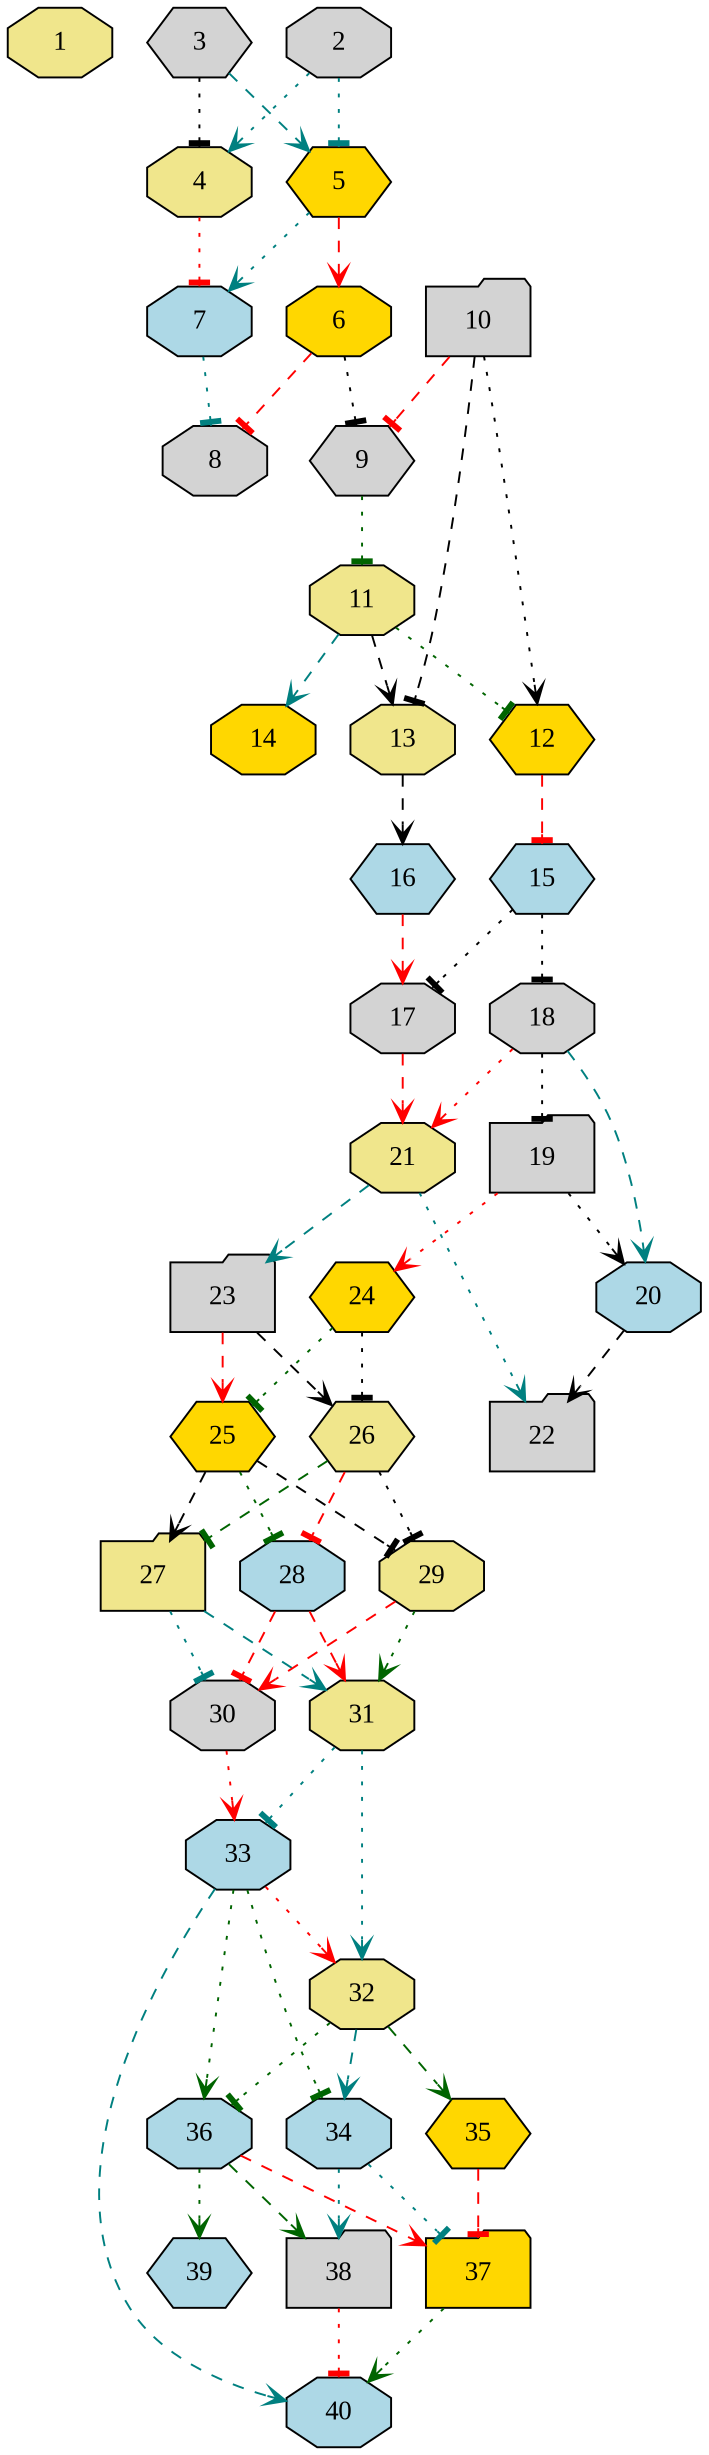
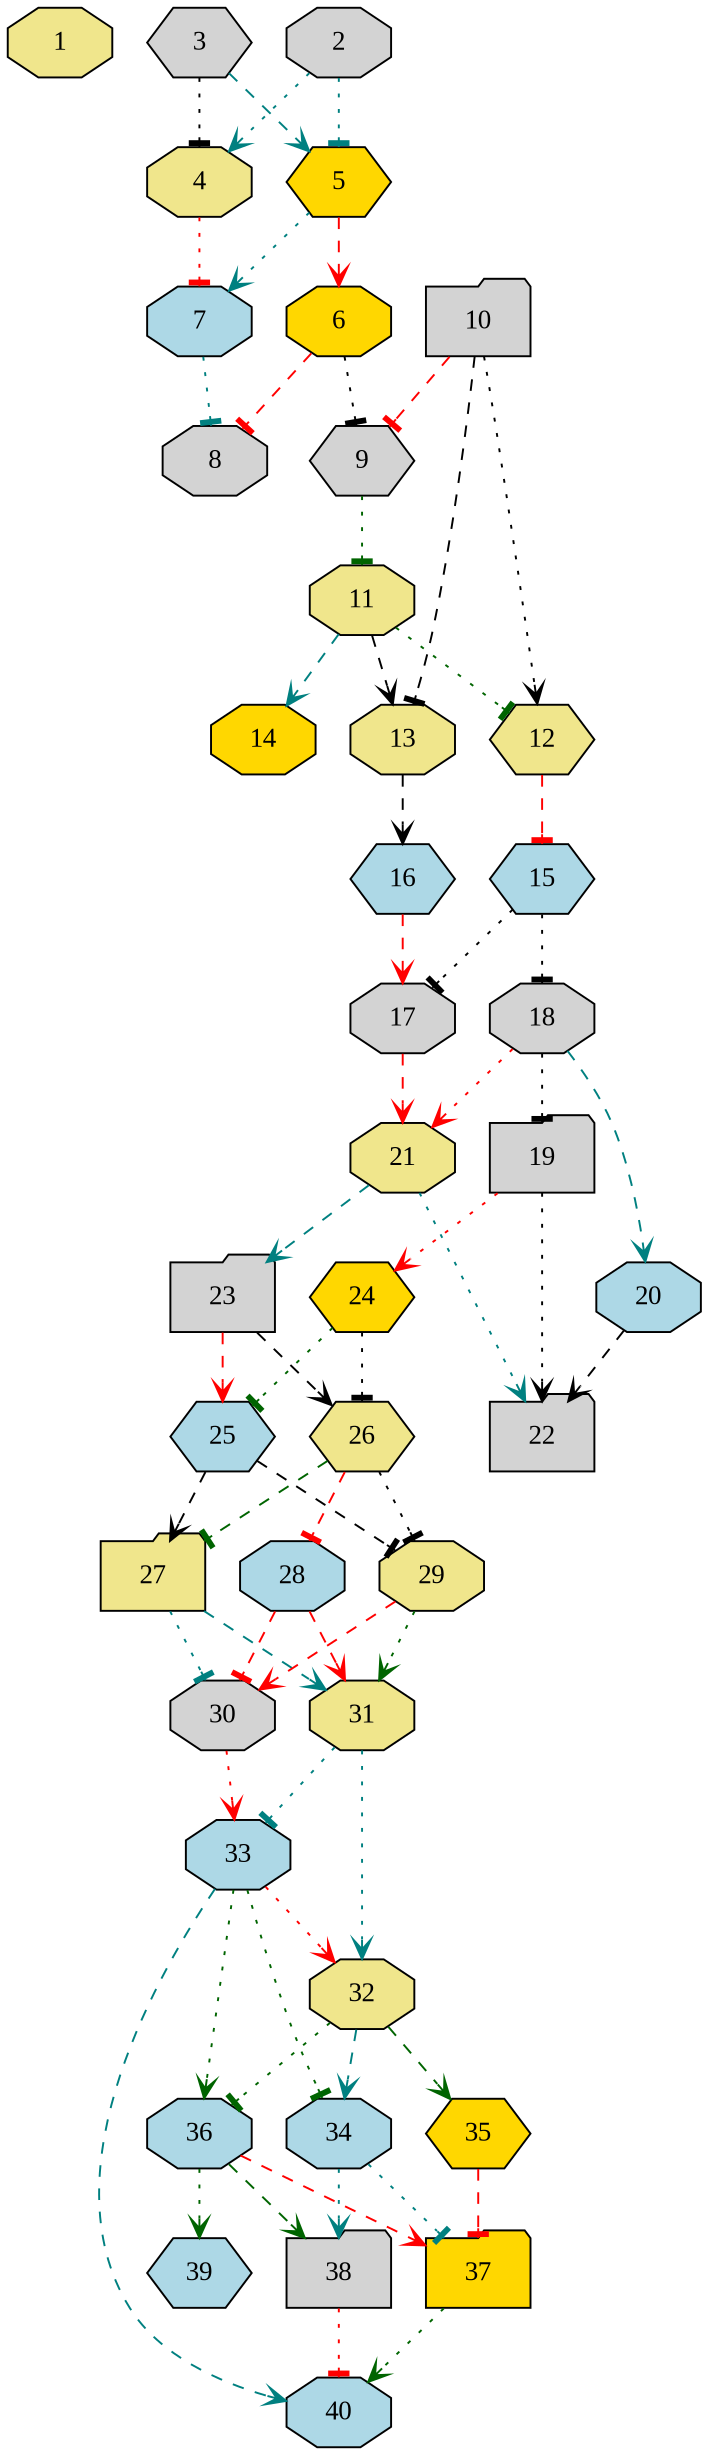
  digraph {
    fontname="Liberation Serif"
    node [alpha=0.11 expect_size=15794176 fillcolor=lightgrey fontname="Liberation Serif" shape=octagon style=filled]
    edge [arrowhead=vee color=red fontname="Liberation Serif" style=dotted]
    1 [alpha=0.07 expect_size=7450624 fillcolor=khaki]
    2 [expect_size=46769152]
    4 [alpha=0.13 expect_size=10465280 fillcolor=khaki]
    5 [alpha=0.07 expect_size=40062976 fillcolor=gold shape=hexagon]
    7 [alpha=0.14 expect_size=25336832 fillcolor=lightblue]
    6 [alpha=0.13 expect_size=6991872 fillcolor=gold]
    8 [alpha=0.04 expect_size=46068736]
    9 [alpha=0.12 expect_size=15966208 shape=hexagon]
    3 [alpha=0.09 expect_size=8475648 shape=hexagon]
    11 [alpha=0.04 expect_size=20276224 fillcolor=khaki]
    10 [alpha=0.02 expect_size=34684928 shape=folder]
-   12 [alpha=0.13 expect_size=37361664 fillcolor=gold shape=hexagon]
+   12 [alpha=0.13 expect_size=37361664 fillcolor=khaki shape=hexagon]
    13 [alpha=0.00 fillcolor=khaki]
    14 [alpha=0.06 expect_size=37924864 fillcolor=gold]
    15 [alpha=0.17 expect_size=21183488 fillcolor=lightblue shape=hexagon]
    16 [alpha=0.12 expect_size=38614016 fillcolor=lightblue shape=hexagon]
    17 [alpha=0.19 expect_size=21614592]
    18 [alpha=0.19 expect_size=6714368]
    21 [alpha=0.04 expect_size=49805312 fillcolor=khaki]
    19 [alpha=0.15 expect_size=16878592 shape=folder]
    20 [alpha=0.09 expect_size=44675072 fillcolor=lightblue]
    22 [alpha=0.17 expect_size=13231104 shape=folder]
    23 [expect_size=44858368 shape=folder]
    24 [alpha=0.08 expect_size=45786112 fillcolor=gold shape=hexagon]
-   25 [alpha=0.19 expect_size=11959296 fillcolor=gold shape=hexagon]
+   25 [alpha=0.19 expect_size=11959296 fillcolor=lightblue shape=hexagon]
    26 [expect_size=5842944 fillcolor=khaki shape=hexagon]
    27 [expect_size=33812480 fillcolor=khaki shape=folder]
    28 [alpha=0.09 expect_size=31569920 fillcolor=lightblue]
    29 [expect_size=28678144 fillcolor=khaki]
    30 [alpha=0.06 expect_size=16750592]
    31 [alpha=0.07 expect_size=38468608 fillcolor=khaki]
    33 [alpha=0.01 expect_size=42248192 fillcolor=lightblue]
    32 [alpha=0.02 expect_size=48854016 fillcolor=khaki]
    34 [alpha=0.14 expect_size=21883904 fillcolor=lightblue]
    35 [alpha=0.14 expect_size=40171520 fillcolor=gold shape=hexagon]
    36 [alpha=0.08 expect_size=37558272 fillcolor=lightblue]
    40 [alpha=0.20 expect_size=42183680 fillcolor=lightblue]
    37 [alpha=0.09 fillcolor=gold shape=folder]
    38 [alpha=0.10 expect_size=42160128 shape=folder]
    39 [alpha=0.16 expect_size=15924224 fillcolor=lightblue shape=hexagon]
    2 -> 4 [color=teal]
    2 -> 5 [arrowhead=tee color=teal]
    4 -> 7 [arrowhead=tee]
    5 -> 7 [color=teal]
    5 -> 6 [style=dashed]
    7 -> 8 [arrowhead=tee color=teal]
    6 -> 8 [arrowhead=tee style=dashed]
    6 -> 9 [arrowhead=tee color=black]
    9 -> 11 [arrowhead=tee color=darkgreen]
    3 -> 4 [arrowhead=tee color=black]
    3 -> 5 [color=teal style=dashed]
    11 -> 12 [arrowhead=tee color=darkgreen]
    11 -> 13 [color=black style=dashed]
    11 -> 14 [color=teal style=dashed]
    10 -> 9 [arrowhead=tee style=dashed]
    10 -> 12 [color=black]
    10 -> 13 [arrowhead=tee color=black style=dashed]
    12 -> 15 [arrowhead=tee style=dashed]
    13 -> 16 [color=black style=dashed]
    15 -> 17 [arrowhead=tee color=black]
    15 -> 18 [arrowhead=tee color=black]
    16 -> 17 [style=dashed]
    17 -> 21 [style=dashed]
    18 -> 21
    18 -> 19 [arrowhead=tee color=black]
    18 -> 20 [color=teal style=dashed]
    21 -> 22 [color=teal]
    21 -> 23 [color=teal style=dashed]
-   19 -> 20 [color=black]
+   19 -> 22 [color=black]
    19 -> 24
    20 -> 22 [color=black style=dashed]
    23 -> 25 [style=dashed]
    23 -> 26 [color=black style=dashed]
    24 -> 25 [arrowhead=tee color=darkgreen]
    24 -> 26 [arrowhead=tee color=black]
    25 -> 27 [color=black style=dashed]
-   25 -> 28 [arrowhead=tee color=darkgreen]
    25 -> 29 [arrowhead=tee color=black style=dashed]
    26 -> 27 [arrowhead=tee color=darkgreen style=dashed]
    26 -> 28 [arrowhead=tee style=dashed]
    26 -> 29 [arrowhead=tee color=black]
    27 -> 30 [arrowhead=tee color=teal]
    27 -> 31 [color=teal style=dashed]
    28 -> 30 [arrowhead=tee style=dashed]
    28 -> 31 [style=dashed]
    29 -> 30 [style=dashed]
    29 -> 31 [color=darkgreen]
    30 -> 33
    31 -> 33 [arrowhead=tee color=teal]
    31 -> 32 [color=teal]
    33 -> 32
    33 -> 34 [arrowhead=tee color=darkgreen]
    33 -> 36 [color=darkgreen]
    33 -> 40 [color=teal style=dashed]
    32 -> 34 [color=teal style=dashed]
    32 -> 35 [color=darkgreen style=dashed]
    32 -> 36 [arrowhead=tee color=darkgreen]
    34 -> 37 [arrowhead=tee color=teal]
    34 -> 38 [color=teal]
    35 -> 37 [arrowhead=tee style=dashed]
    36 -> 37 [style=dashed]
    36 -> 38 [color=darkgreen style=dashed]
    36 -> 39 [color=darkgreen]
    37 -> 40 [color=darkgreen]
    38 -> 40 [arrowhead=tee]
  }
